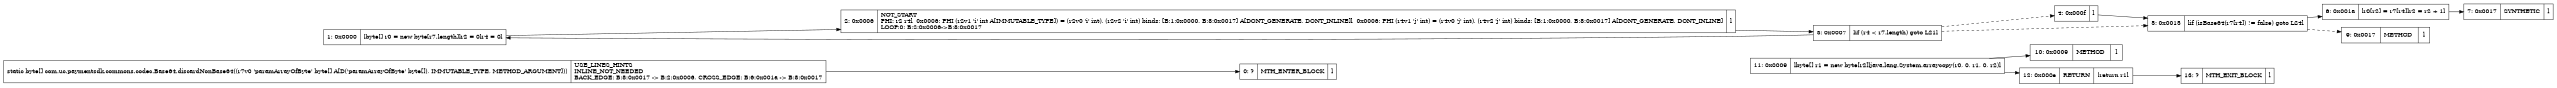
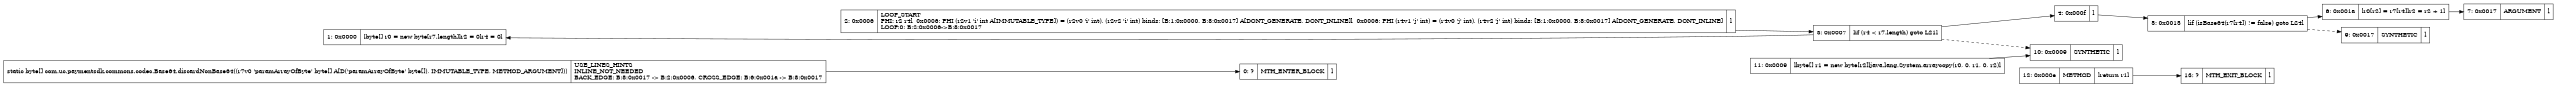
  digraph {
    rankdir=LR
    node [shape=record]
    n1 [label="{0\:\ ?|MTH_ENTER_BLOCK\l|l}"]
    n2 [label="{1\:\ 0x0000|lbyte[] r0 = new byte[r7.length]lr2 = 0lr4 = 0l}"]
-   n3 [label="{2\:\ 0x0006|NOT_START\lPHI: r2 r4l  0x0006: PHI (r2v1 'i' int A[IMMUTABLE_TYPE]) = (r2v0 'i' int), (r2v2 'i' int) binds: [B:1:0x0000, B:8:0x0017] A[DONT_GENERATE, DONT_INLINE]l  0x0006: PHI (r4v1 'j' int) = (r4v0 'j' int), (r4v2 'j' int) binds: [B:1:0x0000, B:8:0x0017] A[DONT_GENERATE, DONT_INLINE]\lLOOP:0: B:2:0x0006\-\>B:8:0x0017\l|l}"]
+   n3 [label="{2\:\ 0x0006|LOOP_START\lPHI: r2 r4l  0x0006: PHI (r2v1 'i' int A[IMMUTABLE_TYPE]) = (r2v0 'i' int), (r2v2 'i' int) binds: [B:1:0x0000, B:8:0x0017] A[DONT_GENERATE, DONT_INLINE]l  0x0006: PHI (r4v1 'j' int) = (r4v0 'j' int), (r4v2 'j' int) binds: [B:1:0x0000, B:8:0x0017] A[DONT_GENERATE, DONT_INLINE]\lLOOP:0: B:2:0x0006\-\>B:8:0x0017\l|l}"]
    n4 [label="{3\:\ 0x0007|lif (r4 \< r7.length) goto L21l}"]
    n5 [label="{4\:\ 0x000f|l}"]
-   n6 [label="{10\:\ 0x0009|METHOD\l|l}"]
+   n6 [label="{10\:\ 0x0009|SYNTHETIC\l|l}"]
    n7 [label="{5\:\ 0x0015|lif (isBase64(r7[r4]) != false) goto L24l}"]
    n8 [label="{6\:\ 0x001a|lr0[r2] = r7[r4]lr2 = r2 + 1l}"]
-   n9 [label="{9\:\ 0x0017|METHOD\l|l}"]
-   n10 [label="{7\:\ 0x0017|SYNTHETIC\l|l}"]
+   n9 [label="{9\:\ 0x0017|SYNTHETIC\l|l}"]
+   n10 [label="{7\:\ 0x0017|ARGUMENT\l|l}"]
    n11 [label="{11\:\ 0x0009|lbyte[] r1 = new byte[r2]ljava.lang.System.arraycopy(r0, 0, r1, 0, r2)l}"]
-   n12 [label="{12\:\ 0x000e|RETURN\l|lreturn r1l}"]
+   n12 [label="{12\:\ 0x000e|METHOD\l|lreturn r1l}"]
    n13 [label="{13\:\ ?|MTH_EXIT_BLOCK\l|l}"]
    n14 [label="{static byte[] com.uc.paymentsdk.commons.codec.Base64.discardNonBase64((r7v0 'paramArrayOfByte' byte[] A[D('paramArrayOfByte' byte[]), IMMUTABLE_TYPE, METHOD_ARGUMENT]))  | USE_LINES_HINTS\lINLINE_NOT_NEEDED\lBACK_EDGE: B:8:0x0017 \-\> B:2:0x0006, CROSS_EDGE: B:6:0x001a \-\> B:8:0x0017\l}"]
-   n2 -> n3
    n3 -> n4
    n4 -> n2
-   n4 -> n5 [style=dashed]
-   n4 -> n7 [style=dashed]
+   n4 -> n5
+   n4 -> n6 [style=dashed]
    n5 -> n7
    n7 -> n8
    n7 -> n9 [style=dashed]
    n8 -> n10
    n11 -> n6
-   n11 -> n12
    n12 -> n13
    n14 -> n1
  }
